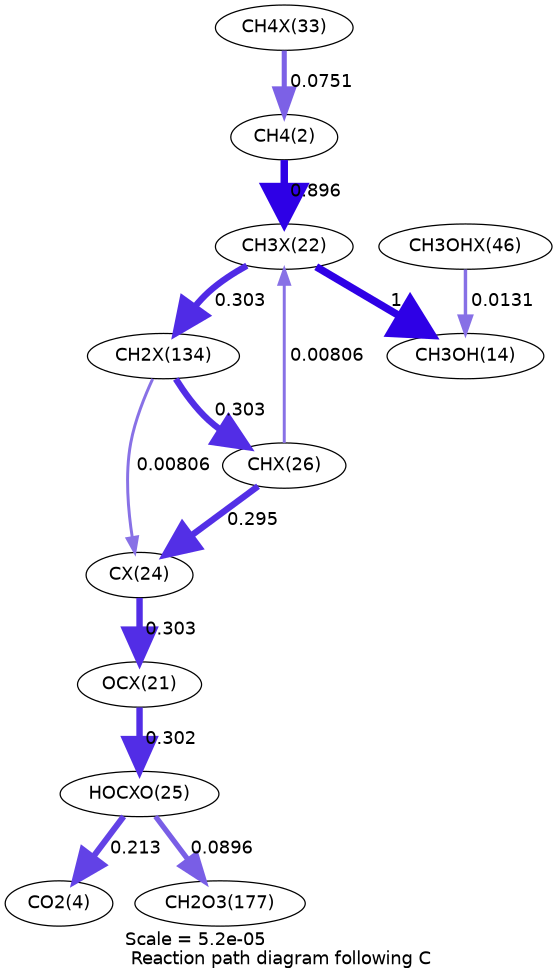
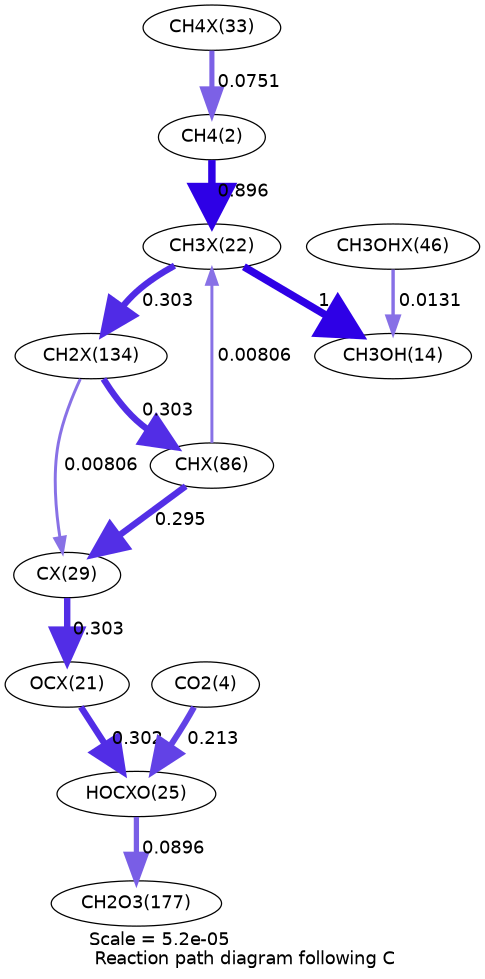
  digraph {
    fontname=Helvetica
    label="Scale = 5.2e-05\l Reaction path diagram following C"
    node [fontname=Helvetica]
    edge [arrowsize=2.55 color="0.7, 0.803, 0.9" fontname=Helvetica penwidth=5.1]
    n1 [label="CH4X(33)"]
    n2 [label="CH4(2)"]
    n3 [label="CH3X(22)"]
    n4 [label="CH3OH(14)"]
    n5 [label="CH2X(134)"]
-   n6 [label="CHX(26)"]
-   n7 [label="CX(24)"]
+   n6 [label="CHX(86)"]
+   n7 [label="CX(29)"]
    n8 [label="OCX(21)"]
    n9 [label="CH3OHX(46)"]
    n10 [label="HOCXO(25)"]
    n11 [label="CO2(4)"]
    n12 [label="CH2O3(177)"]
    n1 -> n2 [arrowsize=2.02 color="0.7, 0.575, 0.9" label=" 0.0751" penwidth=4.05]
    n2 -> n3 [arrowsize=2.96 color="0.7, 1.4, 0.9" label=" 0.896" penwidth=5.92]
    n3 -> n4 [arrowsize=3 color="0.7, 1.5, 0.9" label=" 1" penwidth=6]
    n3 -> n5 [arrowsize=2.56 color="0.7, 0.811, 0.9" label=" 0.303" penwidth=5.12]
    n5 -> n6 [label=" 0.303"]
    n5 -> n7 [arrowsize=1.18 color="0.7, 0.508, 0.9" label=" 0.00806" penwidth=2.36]
    n6 -> n3 [arrowsize=1.18 color="0.7, 0.508, 0.9" label=" 0.00806" penwidth=2.36]
    n6 -> n7 [arrowsize=2.54 color="0.7, 0.795, 0.9" label=" 0.295" penwidth=5.08]
    n7 -> n8 [label=" 0.303"]
    n8 -> n10 [color="0.7, 0.802, 0.9" label=" 0.302"]
    n9 -> n4 [arrowsize=1.36 color="0.7, 0.513, 0.9" label=" 0.0131" penwidth=2.73]
-   n10 -> n11 [arrowsize=2.42 color="0.7, 0.713, 0.9" label=" 0.213" penwidth=4.83]
+   n11 -> n10 [arrowsize=2.42 color="0.7, 0.713, 0.9" label=" 0.213" penwidth=4.83]
    n10 -> n12 [arrowsize=2.09 color="0.7, 0.59, 0.9" label=" 0.0896" penwidth=4.18]
  }
